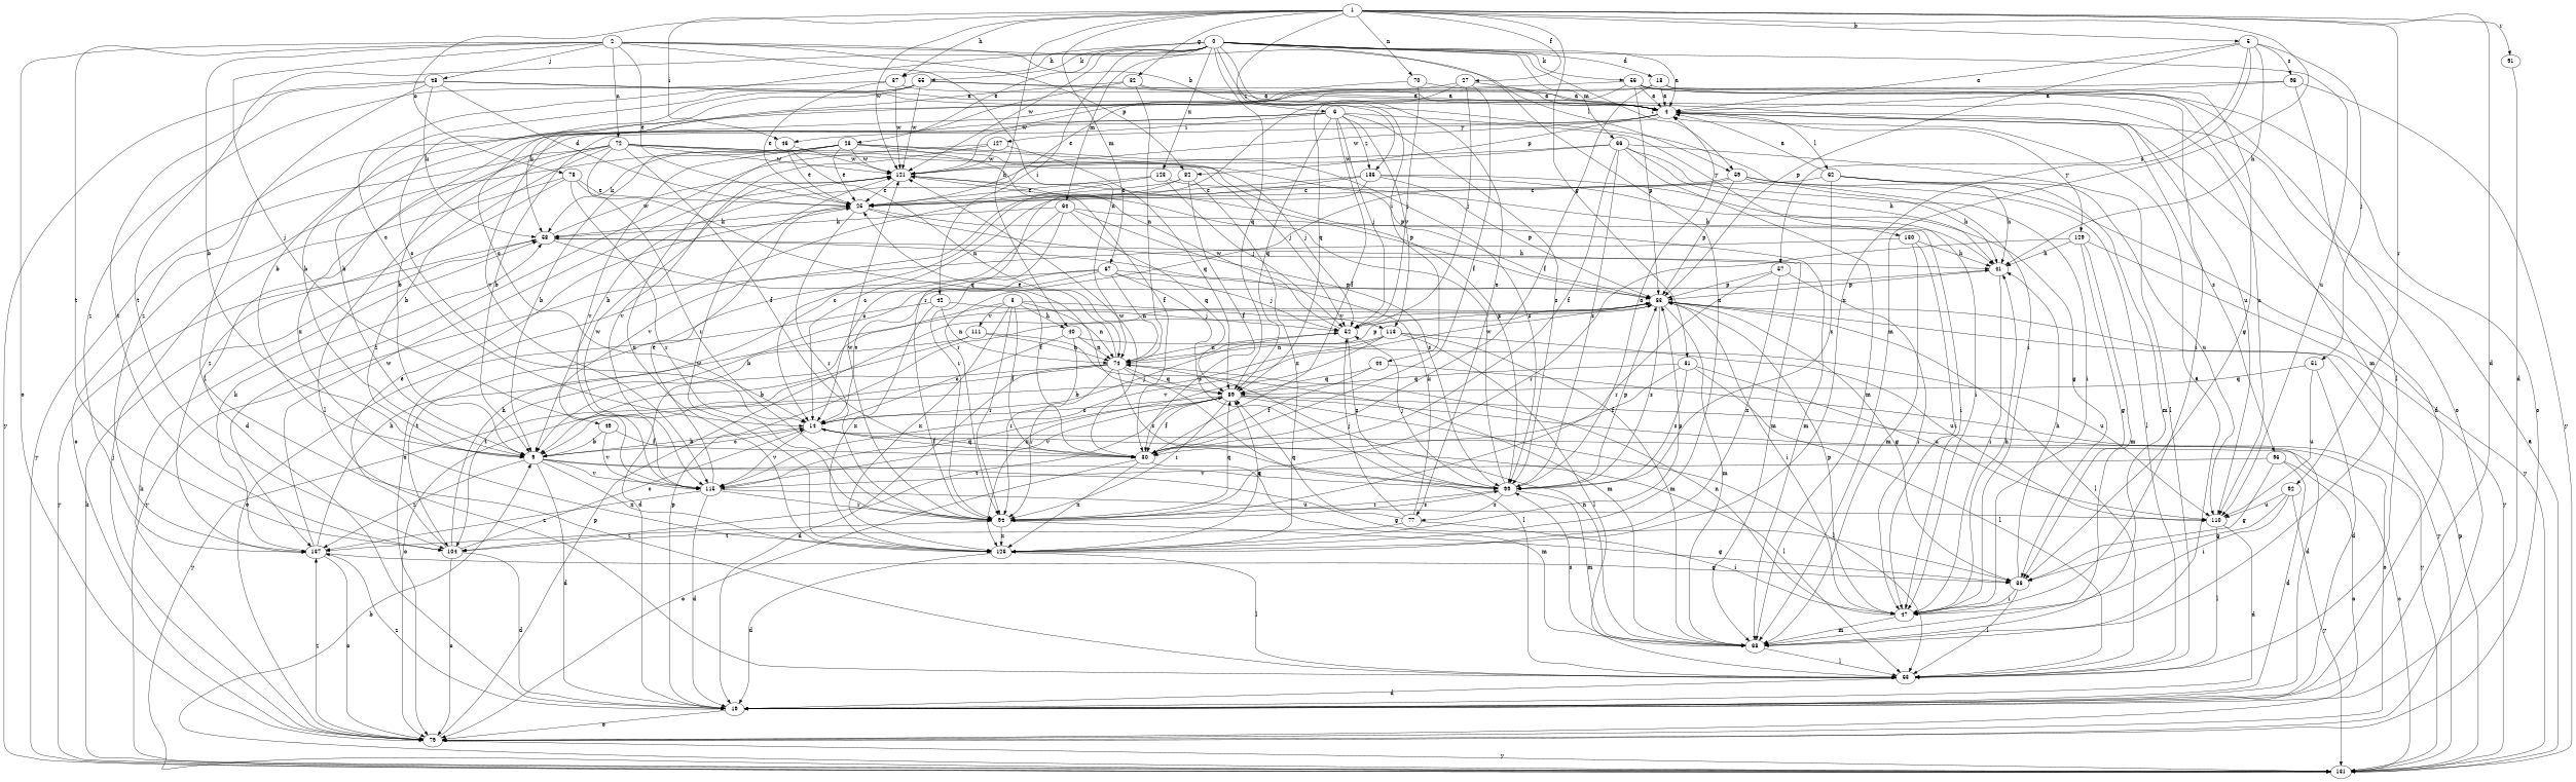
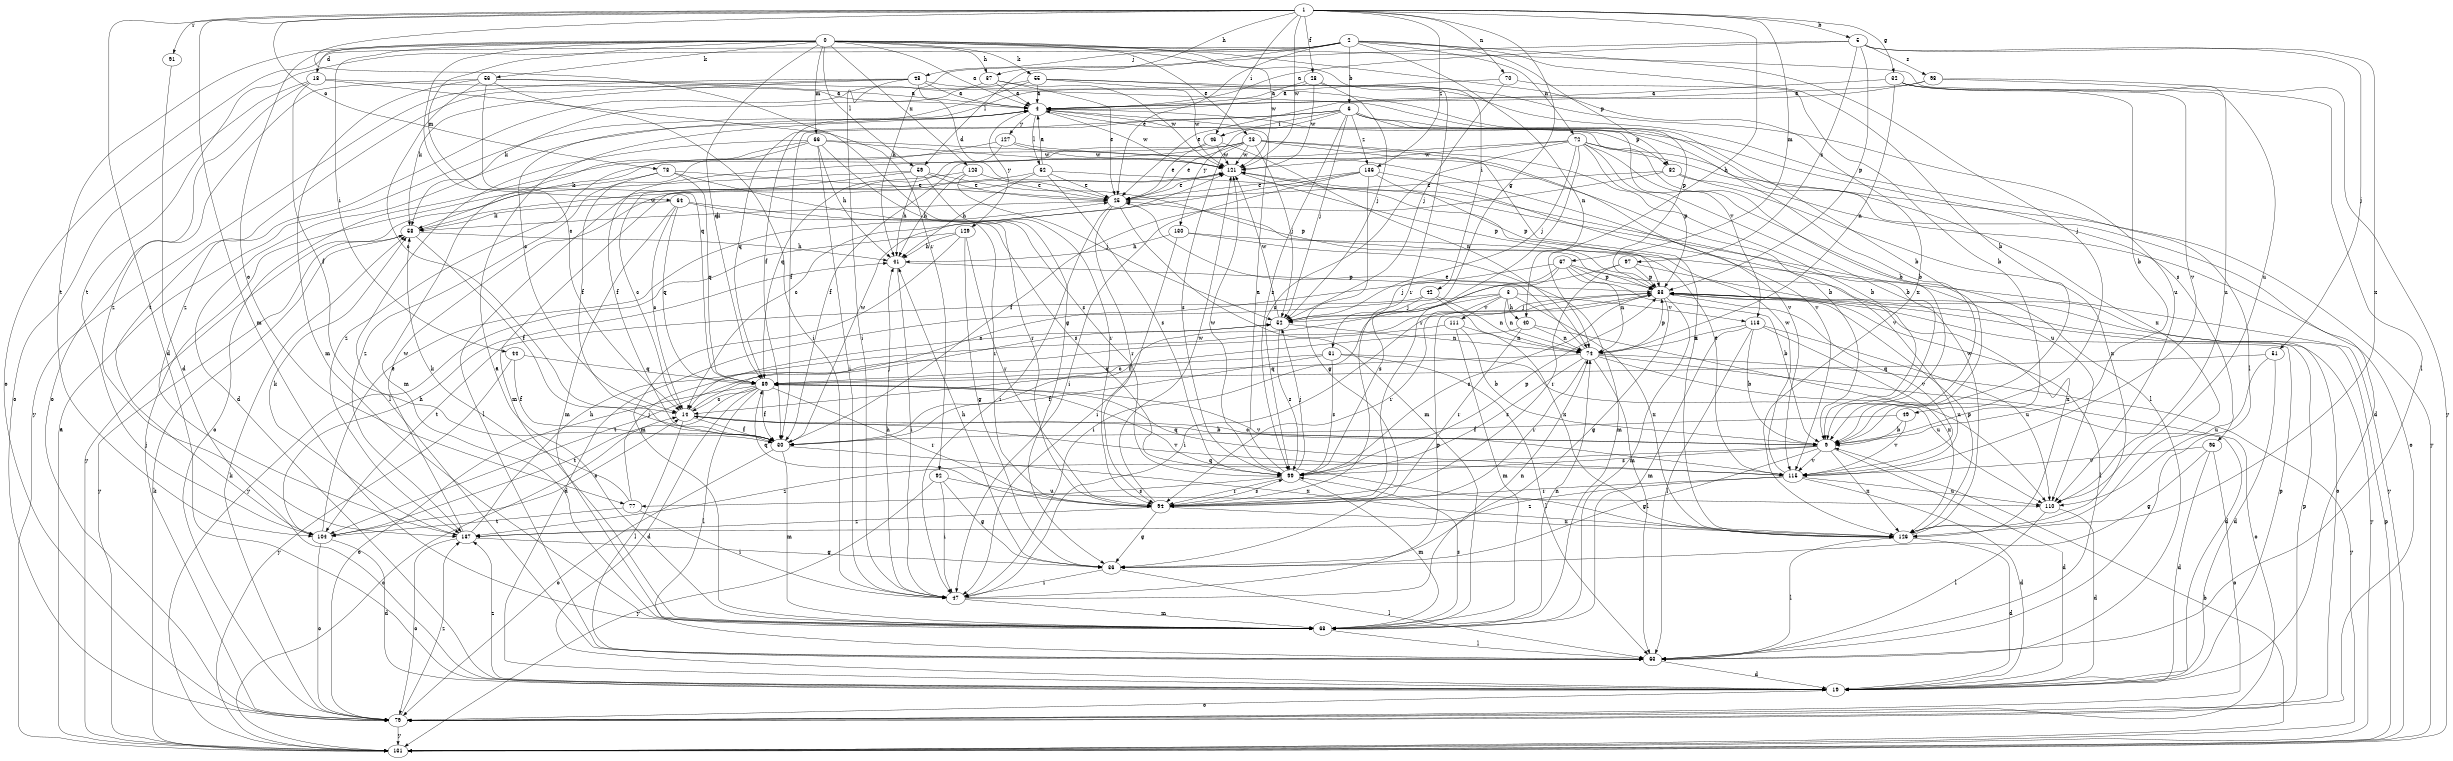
  strict digraph {
    0
    4
    14
    18
    23
    37
    42
    44
    55
    56
    59
    64
    66
    77
    89
    104
    110
    121
    123
    126
    19
    9
    82
    62
    96
    127
    129
    30
    52
    115
    63
    79
    36
    137
    25
    99
    58
    74
    131
    68
    83
    47
    94
    41
    1
    5
-   27
+   27 [label=28]
    31
    32
    40
    46
    67
    n53 [label=70]
    78
    91
    92
    136
    51
-   97 [label=57]
+   97
    98
    2
    6
    48
    49
    72
    113
    130
    3
    111
    0 -> 4 [label=a]
    0 -> 14 [label=c]
    0 -> 18 [label=d]
    0 -> 23 [label=e]
    0 -> 37 [label=h]
    0 -> 42 [label=i]
    0 -> 44 [label=i]
    0 -> 55 [label=k]
    0 -> 56 [label=k]
    0 -> 59 [label=l]
    0 -> 64 [label=m]
    0 -> 66 [label=m]
    0 -> 77 [label=o]
    0 -> 89 [label=q]
    0 -> 104 [label=t]
    0 -> 110 [label=u]
    0 -> 121 [label=w]
    0 -> 123 [label=x]
    0 -> 126 [label=x]
    4 -> 121 [label=w]
    4 -> 19 [label=d]
    4 -> 9 [label=b]
    4 -> 82 [label=p]
    4 -> 62 [label=l]
    4 -> 96 [label=s]
    4 -> 127 [label=y]
    4 -> 129 [label=y]
    14 -> 9 [label=b]
    14 -> 30 [label=f]
    14 -> 52 [label=j]
    14 -> 115 [label=v]
    14 -> 63 [label=l]
    18 -> 4 [label=a]
    18 -> 30 [label=f]
    18 -> 79 [label=o]
    18 -> 36 [label=g]
    18 -> 137 [label=z]
    23 -> 121 [label=w]
    23 -> 126 [label=x]
    23 -> 9 [label=b]
    23 -> 30 [label=f]
    23 -> 52 [label=j]
    23 -> 115 [label=v]
    23 -> 25 [label=e]
    23 -> 99 [label=s]
    23 -> 58 [label=k]
    37 -> 4 [label=a]
    37 -> 121 [label=w]
    37 -> 137 [label=z]
    37 -> 25 [label=e]
    42 -> 104 [label=t]
    42 -> 126 [label=x]
    42 -> 52 [label=j]
    42 -> 74 [label=n]
    44 -> 89 [label=q]
    44 -> 30 [label=f]
    44 -> 131 [label=y]
    55 -> 4 [label=a]
    55 -> 14 [label=c]
    55 -> 110 [label=u]
    55 -> 121 [label=w]
    55 -> 9 [label=b]
    55 -> 58 [label=k]
    56 -> 4 [label=a]
    56 -> 14 [label=c]
    56 -> 89 [label=q]
    56 -> 79 [label=o]
    56 -> 68 [label=m]
    56 -> 83 [label=p]
    56 -> 47 [label=i]
    59 -> 63 [label=l]
    59 -> 25 [label=e]
    59 -> 131 [label=y]
    59 -> 83 [label=p]
    59 -> 94 [label=r]
    59 -> 41 [label=h]
    64 -> 14 [label=c]
    64 -> 89 [label=q]
    64 -> 99 [label=s]
    64 -> 58 [label=k]
    64 -> 68 [label=m]
    64 -> 94 [label=r]
    66 -> 121 [label=w]
    66 -> 9 [label=b]
    66 -> 30 [label=f]
    66 -> 63 [label=l]
    66 -> 99 [label=s]
    66 -> 68 [label=m]
    66 -> 47 [label=i]
    66 -> 41 [label=h]
-   77 -> 89 [label=q]
    77 -> 104 [label=t]
    77 -> 52 [label=j]
    77 -> 58 [label=k]
    77 -> 47 [label=i]
    89 -> 14 [label=c]
    89 -> 104 [label=t]
    89 -> 19 [label=d]
    89 -> 30 [label=f]
    89 -> 115 [label=v]
    89 -> 63 [label=l]
    89 -> 79 [label=o]
    89 -> 94 [label=r]
    104 -> 14 [label=c]
    104 -> 19 [label=d]
    104 -> 79 [label=o]
    104 -> 25 [label=e]
    104 -> 41 [label=h]
    110 -> 19 [label=d]
    110 -> 63 [label=l]
    121 -> 25 [label=e]
    121 -> 83 [label=p]
    123 -> 14 [label=c]
    123 -> 52 [label=j]
    123 -> 25 [label=e]
    123 -> 41 [label=h]
    126 -> 89 [label=q]
    126 -> 121 [label=w]
    126 -> 19 [label=d]
    126 -> 63 [label=l]
    126 -> 83 [label=p]
    19 -> 79 [label=o]
    19 -> 137 [label=z]
    19 -> 83 [label=p]
    9 -> 14 [label=c]
    9 -> 126 [label=x]
    9 -> 19 [label=d]
    9 -> 115 [label=v]
    9 -> 36 [label=g]
    9 -> 137 [label=z]
    9 -> 99 [label=s]
    82 -> 126 [label=x]
    82 -> 30 [label=f]
    82 -> 79 [label=o]
    82 -> 25 [label=e]
    62 -> 4 [label=a]
    62 -> 110 [label=u]
    62 -> 25 [label=e]
    62 -> 99 [label=s]
    62 -> 68 [label=m]
    62 -> 41 [label=h]
    96 -> 19 [label=d]
    96 -> 115 [label=v]
    96 -> 79 [label=o]
    96 -> 36 [label=g]
    127 -> 89 [label=q]
    127 -> 121 [label=w]
    127 -> 115 [label=v]
    127 -> 137 [label=z]
    129 -> 36 [label=g]
    129 -> 131 [label=y]
    129 -> 68 [label=m]
    129 -> 94 [label=r]
    129 -> 41 [label=h]
    30 -> 121 [label=w]
    30 -> 126 [label=x]
    30 -> 79 [label=o]
    30 -> 68 [label=m]
    52 -> 121 [label=w]
    52 -> 99 [label=s]
    52 -> 74 [label=n]
    115 -> 89 [label=q]
    115 -> 110 [label=u]
    115 -> 121 [label=w]
    115 -> 19 [label=d]
    115 -> 137 [label=z]
    115 -> 25 [label=e]
    115 -> 94 [label=r]
    63 -> 19 [label=d]
    79 -> 137 [label=z]
    79 -> 58 [label=k]
    79 -> 131 [label=y]
    79 -> 83 [label=p]
    36 -> 63 [label=l]
    36 -> 47 [label=i]
    36 -> 41 [label=h]
    137 -> 121 [label=w]
    137 -> 79 [label=o]
    137 -> 36 [label=g]
    137 -> 58 [label=k]
    137 -> 83 [label=h]
    25 -> 58 [label=k]
    25 -> 68 [label=m]
    25 -> 47 [label=i]
    25 -> 94 [label=r]
    99 -> 4 [label=a]
    99 -> 77 [label=s]
    99 -> 121 [label=w]
    99 -> 52 [label=j]
    99 -> 68 [label=m]
    99 -> 83 [label=p]
    99 -> 94 [label=r]
    58 -> 121 [label=w]
    58 -> 30 [label=f]
    58 -> 131 [label=y]
    58 -> 41 [label=h]
    74 -> 89 [label=q]
    74 -> 19 [label=d]
    74 -> 63 [label=l]
    74 -> 79 [label=o]
    74 -> 25 [label=e]
    74 -> 99 [label=s]
    74 -> 131 [label=y]
    74 -> 83 [label=p]
    74 -> 94 [label=r]
    131 -> 4 [label=a]
    131 -> 14 [label=c]
    131 -> 9 [label=b]
    131 -> 58 [label=k]
    131 -> 83 [label=p]
    68 -> 4 [label=a]
    68 -> 63 [label=l]
    68 -> 99 [label=s]
    68 -> 74 [label=n]
    83 -> 52 [label=j]
    83 -> 115 [label=v]
    83 -> 63 [label=l]
    83 -> 36 [label=g]
    83 -> 99 [label=s]
    83 -> 131 [label=y]
    83 -> 68 [label=m]
    83 -> 47 [label=i]
    47 -> 74 [label=n]
    47 -> 68 [label=m]
    47 -> 83 [label=p]
    47 -> 41 [label=h]
    94 -> 89 [label=q]
    94 -> 121 [label=w]
    94 -> 126 [label=x]
    94 -> 36 [label=g]
    94 -> 137 [label=z]
    94 -> 99 [label=s]
    41 -> 83 [label=p]
    41 -> 47 [label=i]
    1 -> 37 [label=h]
    1 -> 121 [label=w]
    1 -> 19 [label=d]
    1 -> 68 [label=m]
    1 -> 5 [label=b]
    1 -> 27 [label=f]
    1 -> 31 [label=g]
    1 -> 32 [label=g]
    1 -> 40 [label=h]
    1 -> 46 [label=i]
    1 -> 67 [label=m]
    1 -> n53 [label=n]
    1 -> 78 [label=o]
    1 -> 91 [label=r]
    1 -> 92 [label=r]
    1 -> 136 [label=z]
    5 -> 4 [label=a]
    5 -> 126 [label=x]
    5 -> 83 [label=p]
    5 -> 41 [label=h]
    5 -> 51 [label=j]
    5 -> 97 [label=s]
    5 -> 98 [label=s]
    27 -> 4 [label=a]
    27 -> 121 [label=w]
    27 -> 30 [label=f]
    27 -> 52 [label=j]
    27 -> 94 [label=r]
    31 -> 89 [label=q]
    31 -> 110 [label=u]
    31 -> 30 [label=f]
    31 -> 63 [label=l]
    31 -> 99 [label=s]
    32 -> 4 [label=a]
    32 -> 110 [label=u]
    32 -> 9 [label=b]
    32 -> 115 [label=v]
    32 -> 74 [label=n]
    40 -> 14 [label=c]
    40 -> 110 [label=u]
    40 -> 74 [label=n]
    40 -> 94 [label=r]
    46 -> 121 [label=w]
    46 -> 79 [label=o]
    46 -> 25 [label=e]
    46 -> 74 [label=n]
    67 -> 14 [label=c]
    67 -> 9 [label=b]
    67 -> 52 [label=j]
    67 -> 79 [label=o]
    67 -> 99 [label=s]
    67 -> 74 [label=n]
    67 -> 83 [label=p]
    n53 -> 4 [label=a]
    n53 -> 9 [label=b]
    n53 -> 52 [label=j]
    78 -> 89 [label=q]
    78 -> 79 [label=j]
    78 -> 137 [label=z]
    78 -> 25 [label=e]
    78 -> 94 [label=r]
    91 -> 19 [label=d]
    92 -> 110 [label=u]
    92 -> 36 [label=g]
    92 -> 131 [label=y]
    92 -> 47 [label=i]
    136 -> 14 [label=c]
    136 -> 115 [label=v]
    136 -> 36 [label=g]
    136 -> 25 [label=e]
    136 -> 83 [label=p]
    136 -> 47 [label=i]
    51 -> 89 [label=q]
    51 -> 110 [label=u]
    51 -> 19 [label=d]
    97 -> 126 [label=x]
    97 -> 83 [label=p]
    97 -> 47 [label=i]
    97 -> 94 [label=r]
    98 -> 4 [label=a]
    98 -> 63 [label=l]
    98 -> 25 [label=e]
    98 -> 131 [label=y]
    2 -> 59 [label=l]
    2 -> 104 [label=t]
    2 -> 9 [label=b]
    2 -> 82 [label=p]
    2 -> 79 [label=o]
    2 -> 25 [label=e]
    2 -> 74 [label=n]
    2 -> 6 [label=b]
    2 -> 48 [label=j]
    2 -> 49 [label=j]
    2 -> 72 [label=n]
    6 -> 89 [label=q]
    6 -> 126 [label=x]
    6 -> 9 [label=b]
    6 -> 30 [label=f]
    6 -> 52 [label=j]
    6 -> 99 [label=s]
    6 -> 46 [label=i]
    6 -> 136 [label=z]
    6 -> 113 [label=v]
    6 -> 130 [label=y]
    48 -> 4 [label=a]
    48 -> 104 [label=t]
    48 -> 63 [label=l]
    48 -> 25 [label=d]
    48 -> 58 [label=k]
    48 -> 131 [label=y]
    48 -> 47 [label=i]
    49 -> 9 [label=b]
    49 -> 30 [label=f]
    49 -> 115 [label=v]
    72 -> 121 [label=w]
    72 -> 19 [label=d]
    72 -> 9 [label=b]
    72 -> 30 [label=f]
    72 -> 52 [label=j]
    72 -> 63 [label=l]
    72 -> 99 [label=s]
    72 -> 131 [label=y]
    72 -> 83 [label=p]
    72 -> 94 [label=r]
    113 -> 110 [label=u]
    113 -> 126 [label=x]
    113 -> 9 [label=b]
    113 -> 63 [label=l]
    113 -> 74 [label=n]
    113 -> 68 [label=m]
    130 -> 131 [label=y]
    130 -> 68 [label=m]
    130 -> 47 [label=i]
    130 -> 41 [label=h]
    3 -> 126 [label=x]
    3 -> 19 [label=d]
    3 -> 30 [label=f]
    3 -> 74 [label=n]
    3 -> 94 [label=r]
    3 -> 40 [label=h]
    3 -> 113 [label=v]
    3 -> 111 [label=v]
    111 -> 104 [label=t]
    111 -> 9 [label=b]
    111 -> 74 [label=n]
    111 -> 68 [label=m]
  }
